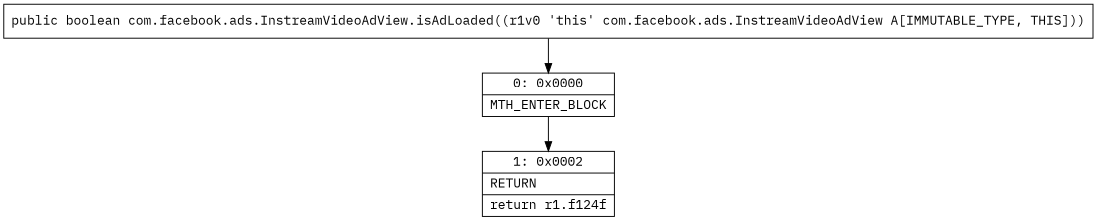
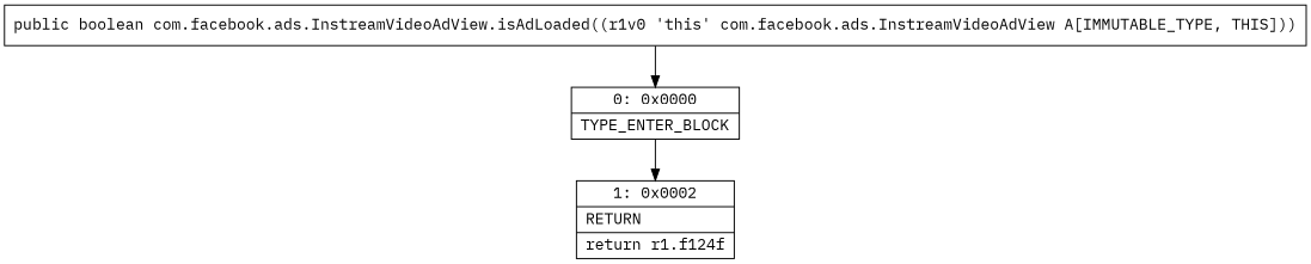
  digraph {
    fontname="IBM Plex Mono"
    node [shape=record fontname="IBM Plex Mono"]
    edge [fontname="IBM Plex Mono"]
-   n1 [label="{0\:\ 0x0000|MTH_ENTER_BLOCK\l}"]
+   n1 [label="{0\:\ 0x0000|TYPE_ENTER_BLOCK\l}"]
    n2 [label="{1\:\ 0x0002|RETURN\l|return r1.f124f\l}"]
    n3 [label="{public boolean com.facebook.ads.InstreamVideoAdView.isAdLoaded((r1v0 'this' com.facebook.ads.InstreamVideoAdView A[IMMUTABLE_TYPE, THIS])) }"]
    n1 -> n2
    n3 -> n1
  }
